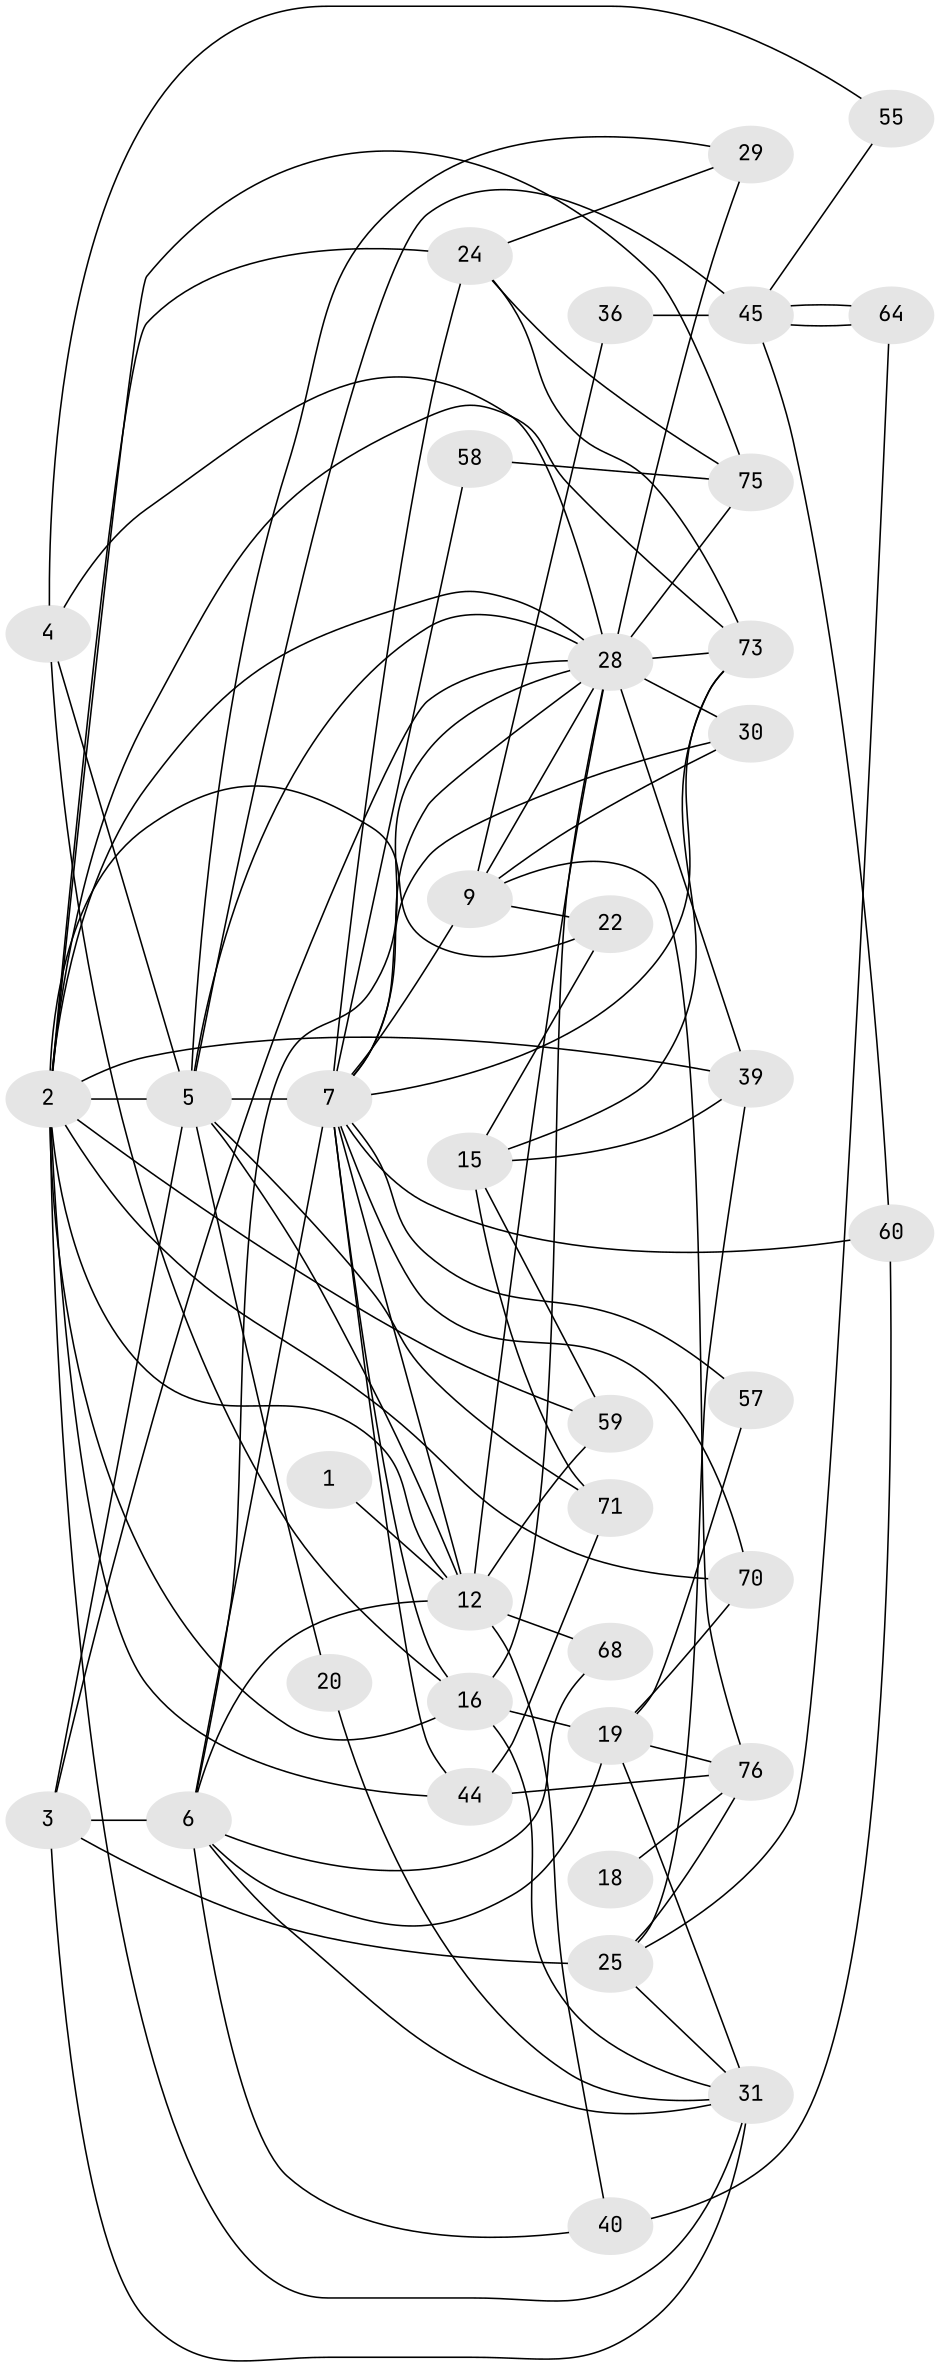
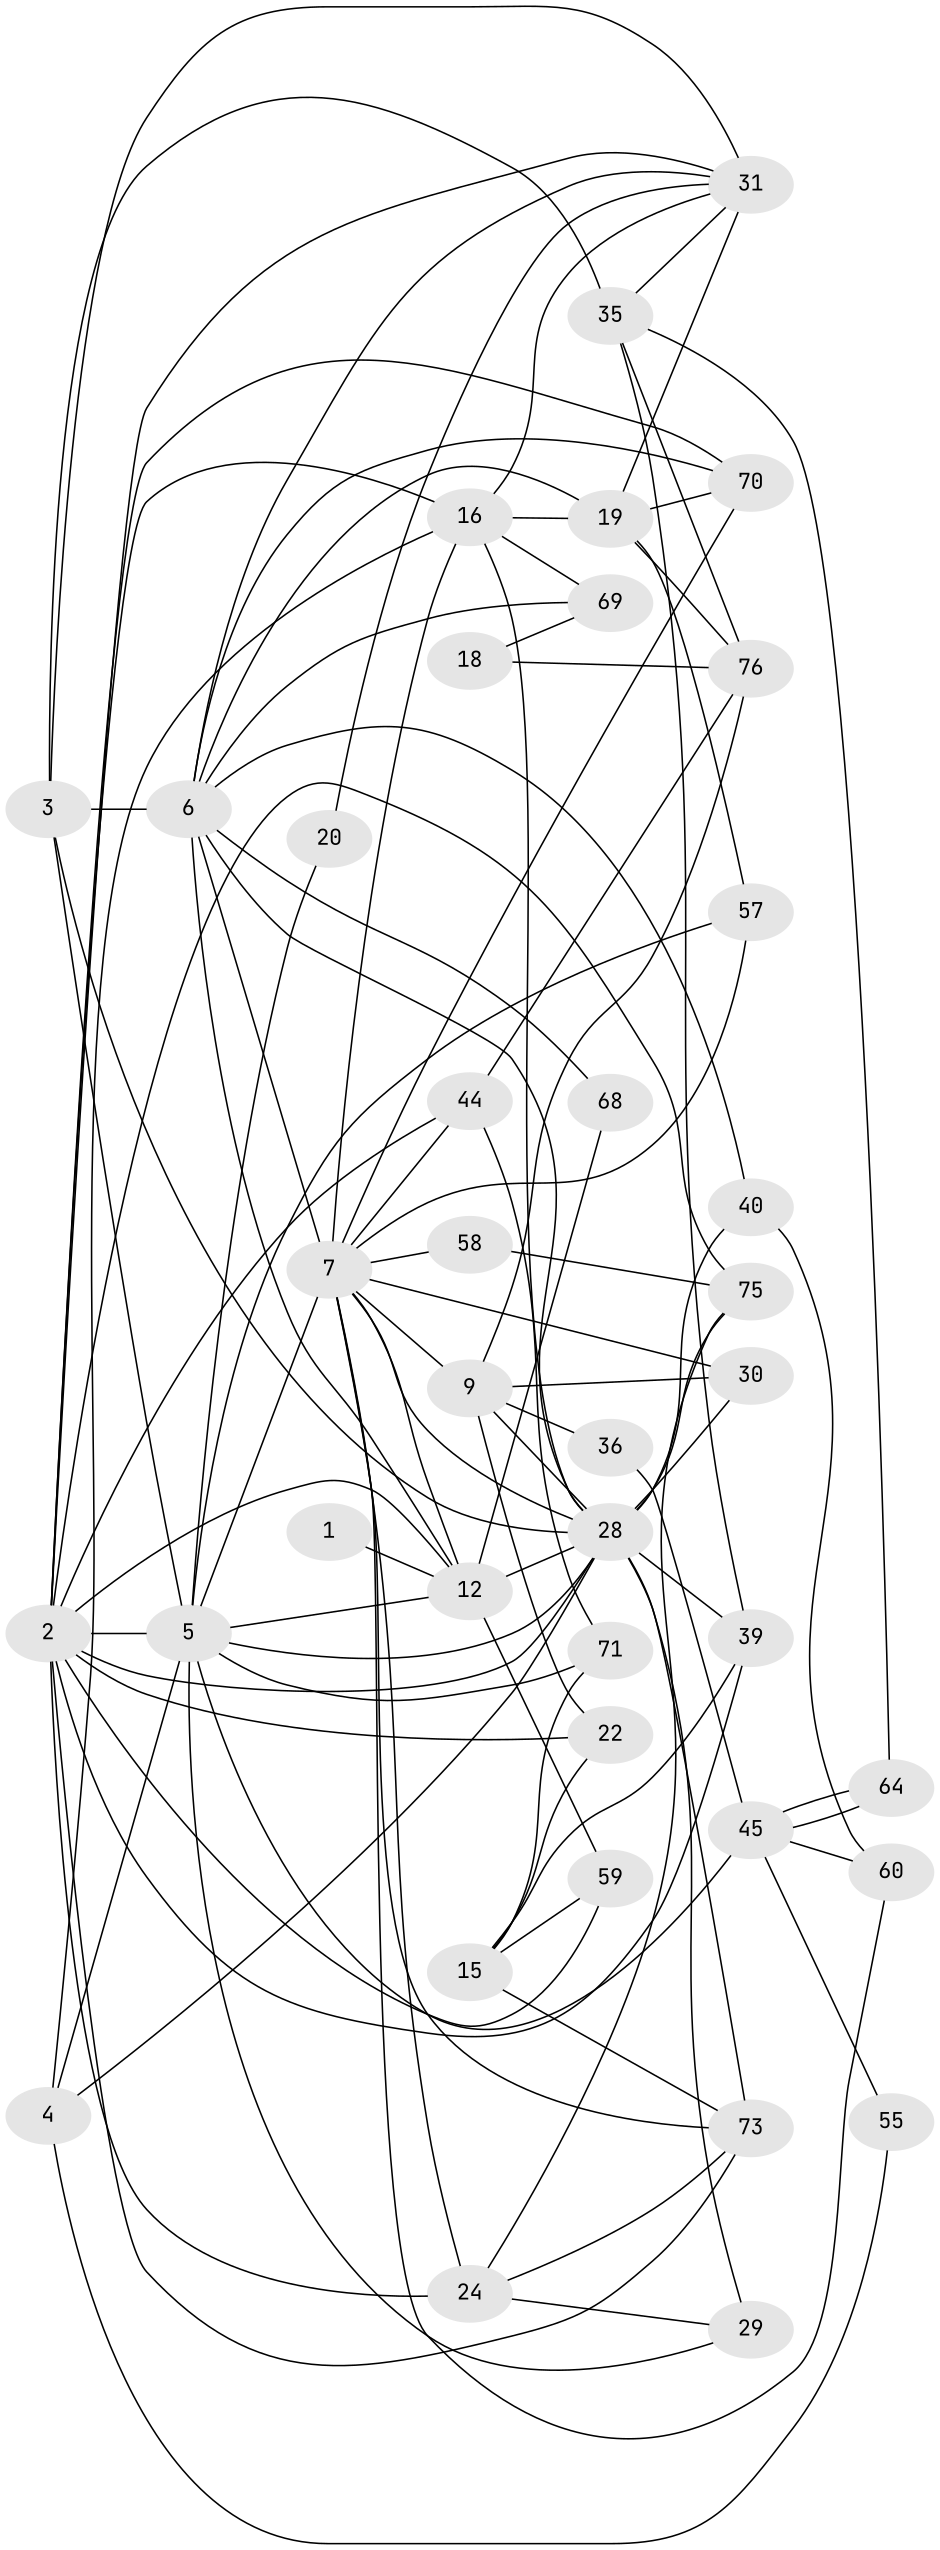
  graph {
    fontname="JetBrains Mono"
    rankdir=LR
    node [color=gray90 fontname="JetBrains Mono" style=filled]
    edge [fontname="JetBrains Mono"]
    12 [super="+49+17"]
    28 [super="+43+79+50+33"]
    59
    68
    1
    2 [super="+26+46+10"]
    73
    5 [super="+54"]
    16 [super="+21+62+52"]
    22
    24 [super="+78+35"]
    31 [super="+48"]
    39
    44 [super="+77"]
    70
    75
    7 [super="+13+11"]
    20
    29
    45
    57
    71
    19 [super="+56+72+53"]
+   69
    40
    30
    76
    3 [super="+27"]
    6 [super="+38+65+51"]
-   25 [super="+47"]
+   25 [super="+47" label=35]
    64
    4 [super="+8"]
    55
    9 [super="+66+37"]
    58
    60
    36
    15 [super="+74"]
    18
    12 -- 28
    12 -- 59
    12 -- 68
    28 -- 73
    28 -- 39
    28 -- 75
    28 -- 29
-   12 -- 40
+   28 -- 40
    28 -- 30
    1 -- 12
    2 -- 12
    2 -- 28
    2 -- 59
    2 -- 73
    2 -- 5
    2 -- 16
    2 -- 22
    2 -- 24
    2 -- 31
    2 -- 39
    2 -- 44
    2 -- 70
    2 -- 75
    5 -- 12
    5 -- 28
    5 -- 7 [weight=2]
    5 -- 20
    5 -- 29 [weight=2]
    5 -- 45
+   5 -- 57
    5 -- 71
    16 -- 28
    16 -- 31
    16 -- 19
+   16 -- 69
    24 -- 73
    24 -- 75
    24 -- 29
    44 -- 71
    44 -- 76
    7 -- 12
    7 -- 28 [weight=2]
    7 -- 73
    7 -- 16
    7 -- 24 [weight=2]
    7 -- 44
    7 -- 70
    7 -- 57
    7 -- 30 [weight=2]
    7 -- 9
    7 -- 58
    7 -- 60
    20 -- 31
    45 -- 64
    45 -- 64
    45 -- 55
    45 -- 60
    19 -- 31
    19 -- 70
    19 -- 57
    19 -- 76 [weight=2]
    40 -- 60
    3 -- 28
    3 -- 5
    3 -- 31
    3 -- 6
    3 -- 25
    6 -- 12
    6 -- 28 [weight=2]
    6 -- 68
    6 -- 31
+   6 -- 70
    6 -- 7 [weight=4]
    6 -- 19
+   6 -- 69
    6 -- 40
    25 -- 31
    25 -- 39
    25 -- 76
    25 -- 64
    4 -- 28
    4 -- 5
    4 -- 16
    4 -- 55
    9 -- 28
    9 -- 22
    9 -- 30
    9 -- 76
    9 -- 36 [weight=2]
    58 -- 75
    36 -- 45
    15 -- 59
    15 -- 73
    15 -- 22
    15 -- 39
    15 -- 71 [weight=2]
+   18 -- 69
    18 -- 76
  }
